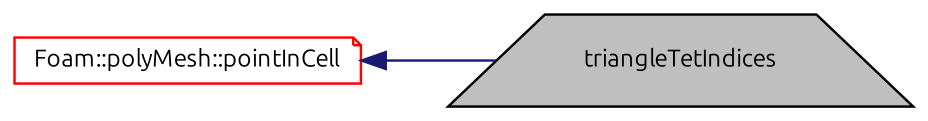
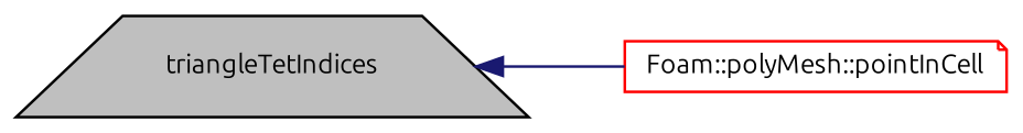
  digraph {
    rankdir=LR
    fontname=Ubuntu
    node [fontname=Ubuntu fontsize=10]
    n1 [color=black fillcolor=grey75 fontcolor=black height=0.2 label=triangleTetIndices shape=trapezium style=filled width=0.4]
    n2 [color=red height=0.2 label="Foam::polyMesh::pointInCell" shape=note width=0.4]
-   n2 -> n1 [color=midnightblue dir=back fontname=Ubuntu fontsize=10 labelfontname=Helvetica labelfontsize=10 style=solid]
+   n1 -> n2 [color=midnightblue dir=back fontname=Ubuntu fontsize=10 labelfontname=Helvetica labelfontsize=10 style=solid]
  }
